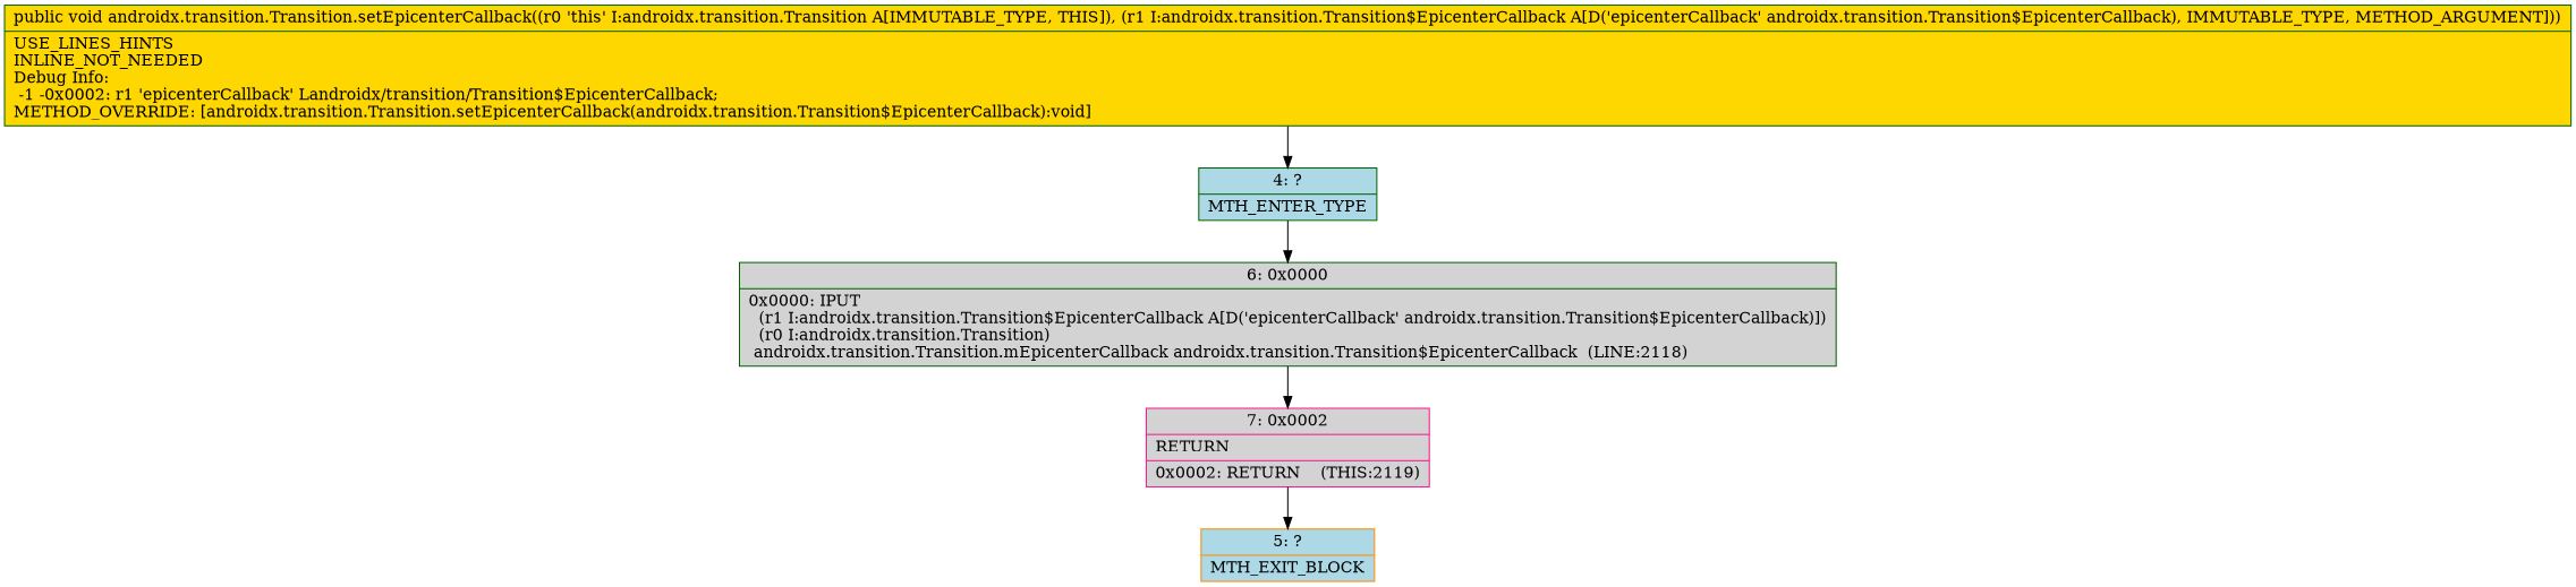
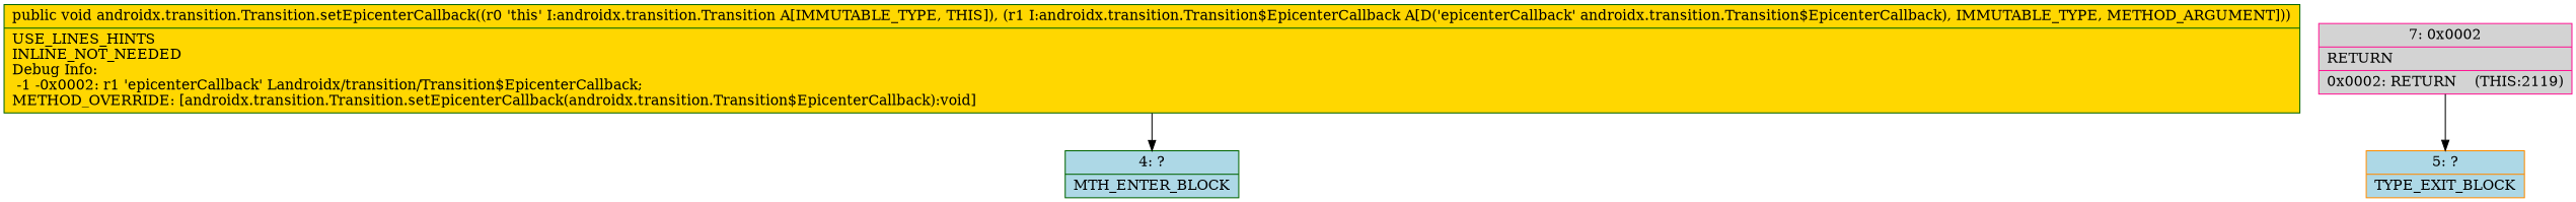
  digraph {
    node [color=darkgreen fillcolor=lightblue shape=record style=filled]
-   n1 [label="{4\:\ ?|MTH_ENTER_TYPE\l}"]
-   n2 [fillcolor=lightgrey label="{6\:\ 0x0000|0x0000: IPUT  \l  (r1 I:androidx.transition.Transition$EpicenterCallback A[D('epicenterCallback' androidx.transition.Transition$EpicenterCallback)])\l  (r0 I:androidx.transition.Transition)\l androidx.transition.Transition.mEpicenterCallback androidx.transition.Transition$EpicenterCallback  (LINE:2118)\l}"]
+   n1 [label="{4\:\ ?|MTH_ENTER_BLOCK\l}"]
    n3 [color=deeppink fillcolor=lightgrey label="{7\:\ 0x0002|RETURN\l|0x0002: RETURN    (THIS:2119)\l}"]
-   n4 [color=darkorange label="{5\:\ ?|MTH_EXIT_BLOCK\l}"]
+   n4 [color=darkorange label="{5\:\ ?|TYPE_EXIT_BLOCK\l}"]
    n5 [fillcolor=gold label="{public void androidx.transition.Transition.setEpicenterCallback((r0 'this' I:androidx.transition.Transition A[IMMUTABLE_TYPE, THIS]), (r1 I:androidx.transition.Transition$EpicenterCallback A[D('epicenterCallback' androidx.transition.Transition$EpicenterCallback), IMMUTABLE_TYPE, METHOD_ARGUMENT]))  | USE_LINES_HINTS\lINLINE_NOT_NEEDED\lDebug Info:\l  \-1 \-0x0002: r1 'epicenterCallback' Landroidx\/transition\/Transition$EpicenterCallback;\lMETHOD_OVERRIDE: [androidx.transition.Transition.setEpicenterCallback(androidx.transition.Transition$EpicenterCallback):void]\l}"]
-   n1 -> n2
-   n2 -> n3
    n3 -> n4
    n5 -> n1
  }
